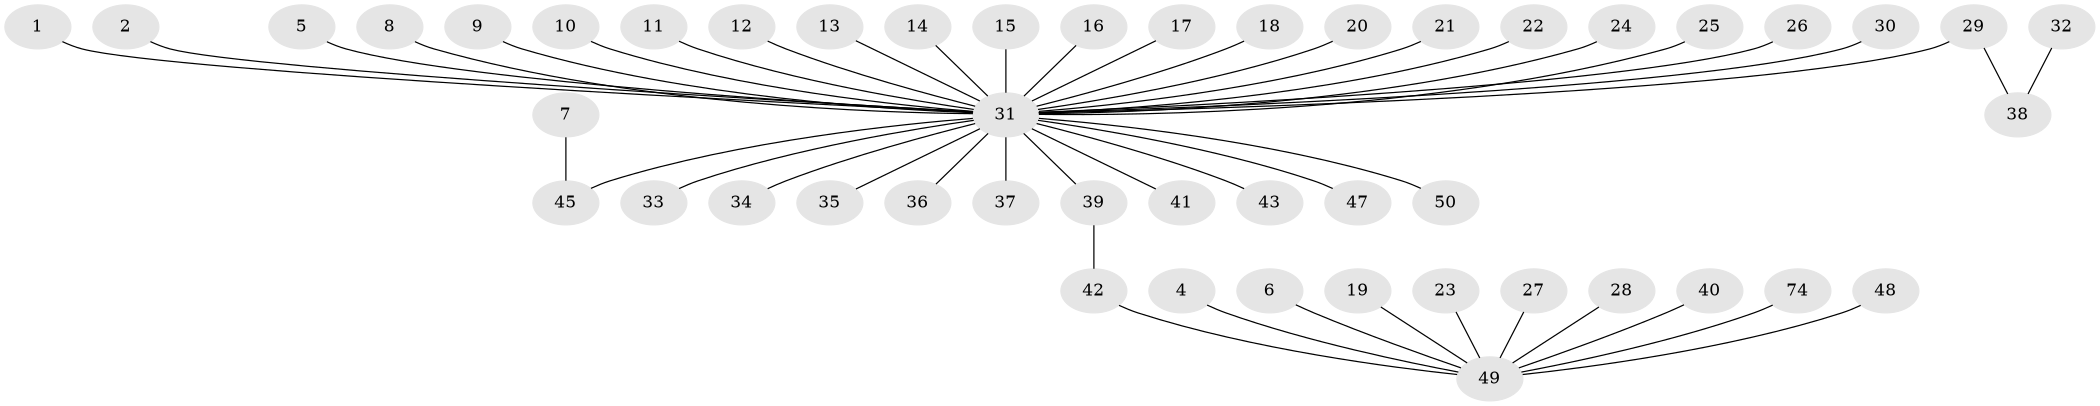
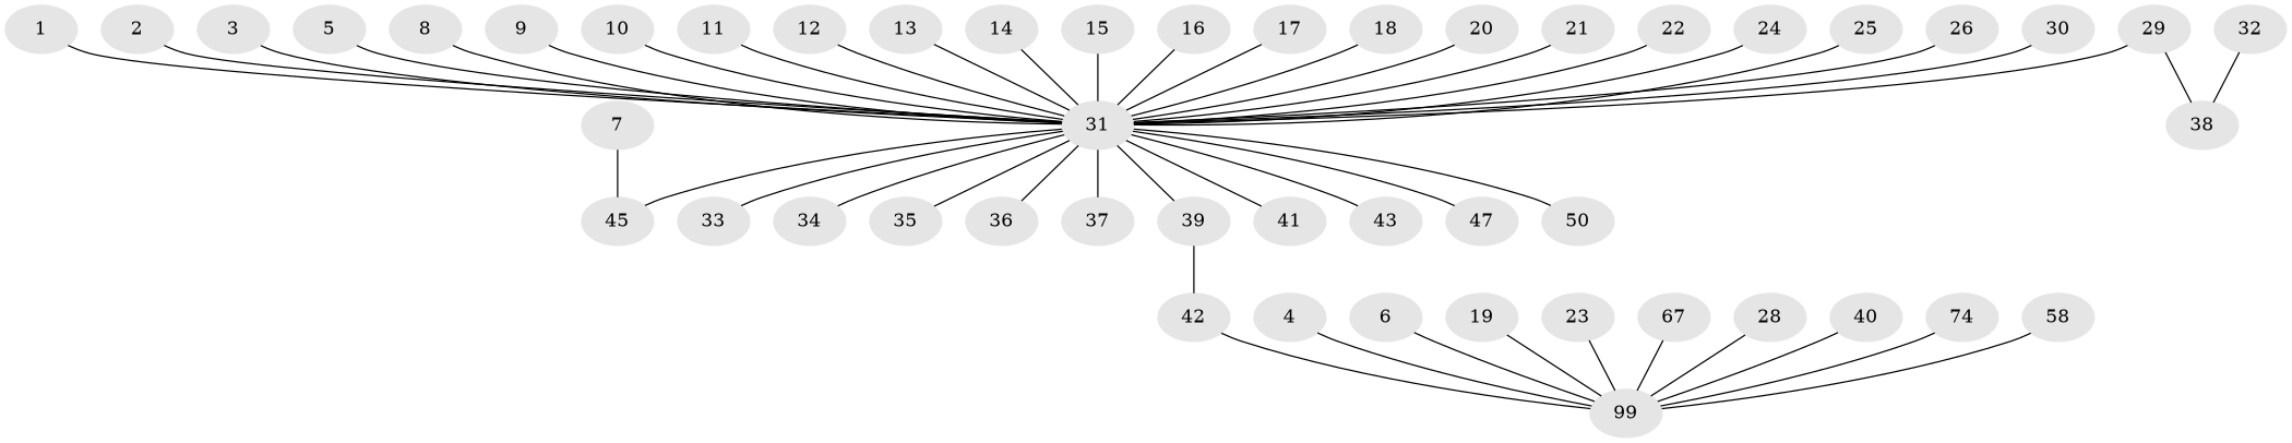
  graph {
    node [color=gray90 style=filled]
    edge [weight=1.0]
    1
    31
    45
    33
    34
    35
    36
    37
    39
    41
    43
    47
    50
    2
+   3
    4
-   49
+   49 [label=99]
    5
    6
    7
    8
    9
    10
    11
    12
    13
    14
    15
    16
    17
    18
    19
    20
    21
    22
    23
    24
    25
    26
-   27
+   27 [label=67]
    28
    29
    38
    30
    42
    32
    40
    n48 [label=74]
-   48
+   48 [label=58]
    1 -- 31
    31 -- 45
    31 -- 33
    31 -- 34
    31 -- 35
    31 -- 36
    31 -- 37
    31 -- 39
    31 -- 41
    31 -- 43
    31 -- 47
    31 -- 50
    39 -- 42
    2 -- 31
+   3 -- 31
    4 -- 49
    5 -- 31
    6 -- 49
    7 -- 45
    8 -- 31
    9 -- 31
    10 -- 31
    11 -- 31
    12 -- 31
    13 -- 31
    14 -- 31
    15 -- 31
    16 -- 31
    17 -- 31
    18 -- 31
    19 -- 49
    20 -- 31
    21 -- 31
    22 -- 31
    23 -- 49
    24 -- 31
    25 -- 31
    26 -- 31
    27 -- 49
    28 -- 49
    29 -- 31
    29 -- 38
    30 -- 31
    42 -- 49
    32 -- 38
    40 -- 49
    n48 -- 49
    48 -- 49
  }
